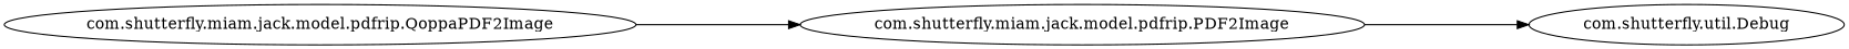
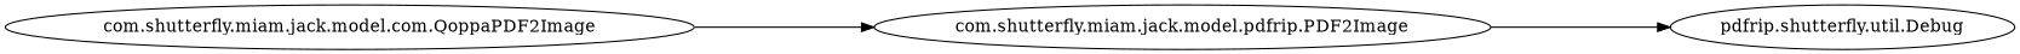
  digraph {
    concentrate=true
    rankdir=LR
    ranksep=2.0
    splines=ortho
    "com.shutterfly.miam.jack.model.pdfrip.PDF2Image"
-   "com.shutterfly.util.Debug"
-   "com.shutterfly.miam.jack.model.pdfrip.QoppaPDF2Image"
+   "com.shutterfly.util.Debug" [label="pdfrip.shutterfly.util.Debug"]
+   "com.shutterfly.miam.jack.model.pdfrip.QoppaPDF2Image" [label="com.shutterfly.miam.jack.model.com.QoppaPDF2Image"]
    "com.shutterfly.miam.jack.model.pdfrip.PDF2Image" -> "com.shutterfly.util.Debug"
    "com.shutterfly.miam.jack.model.pdfrip.QoppaPDF2Image" -> "com.shutterfly.miam.jack.model.pdfrip.PDF2Image"
  }
